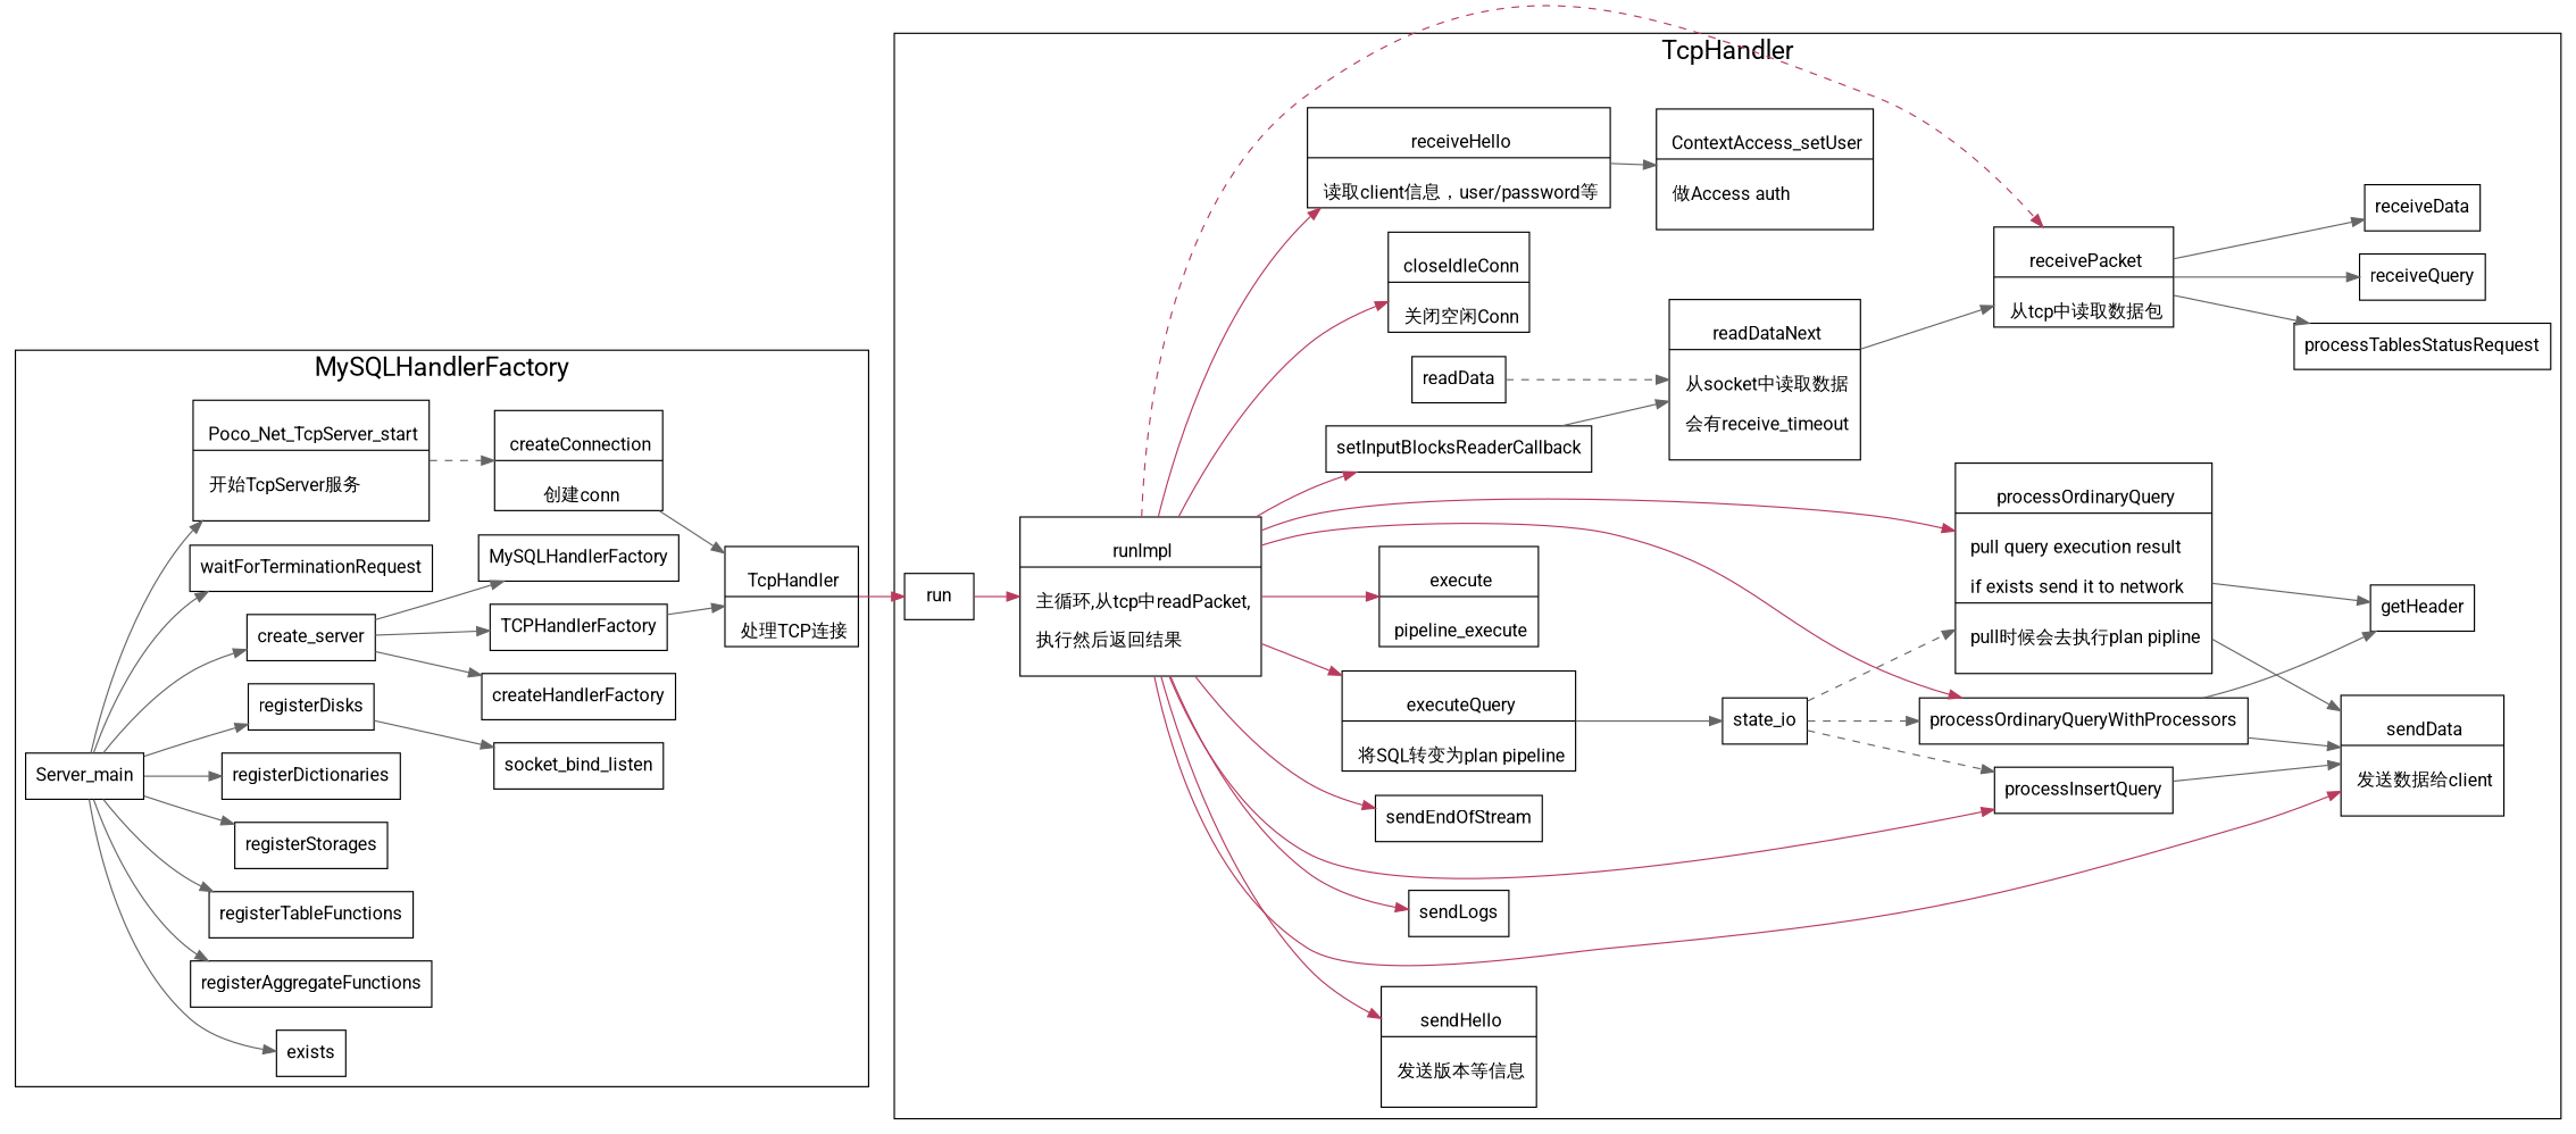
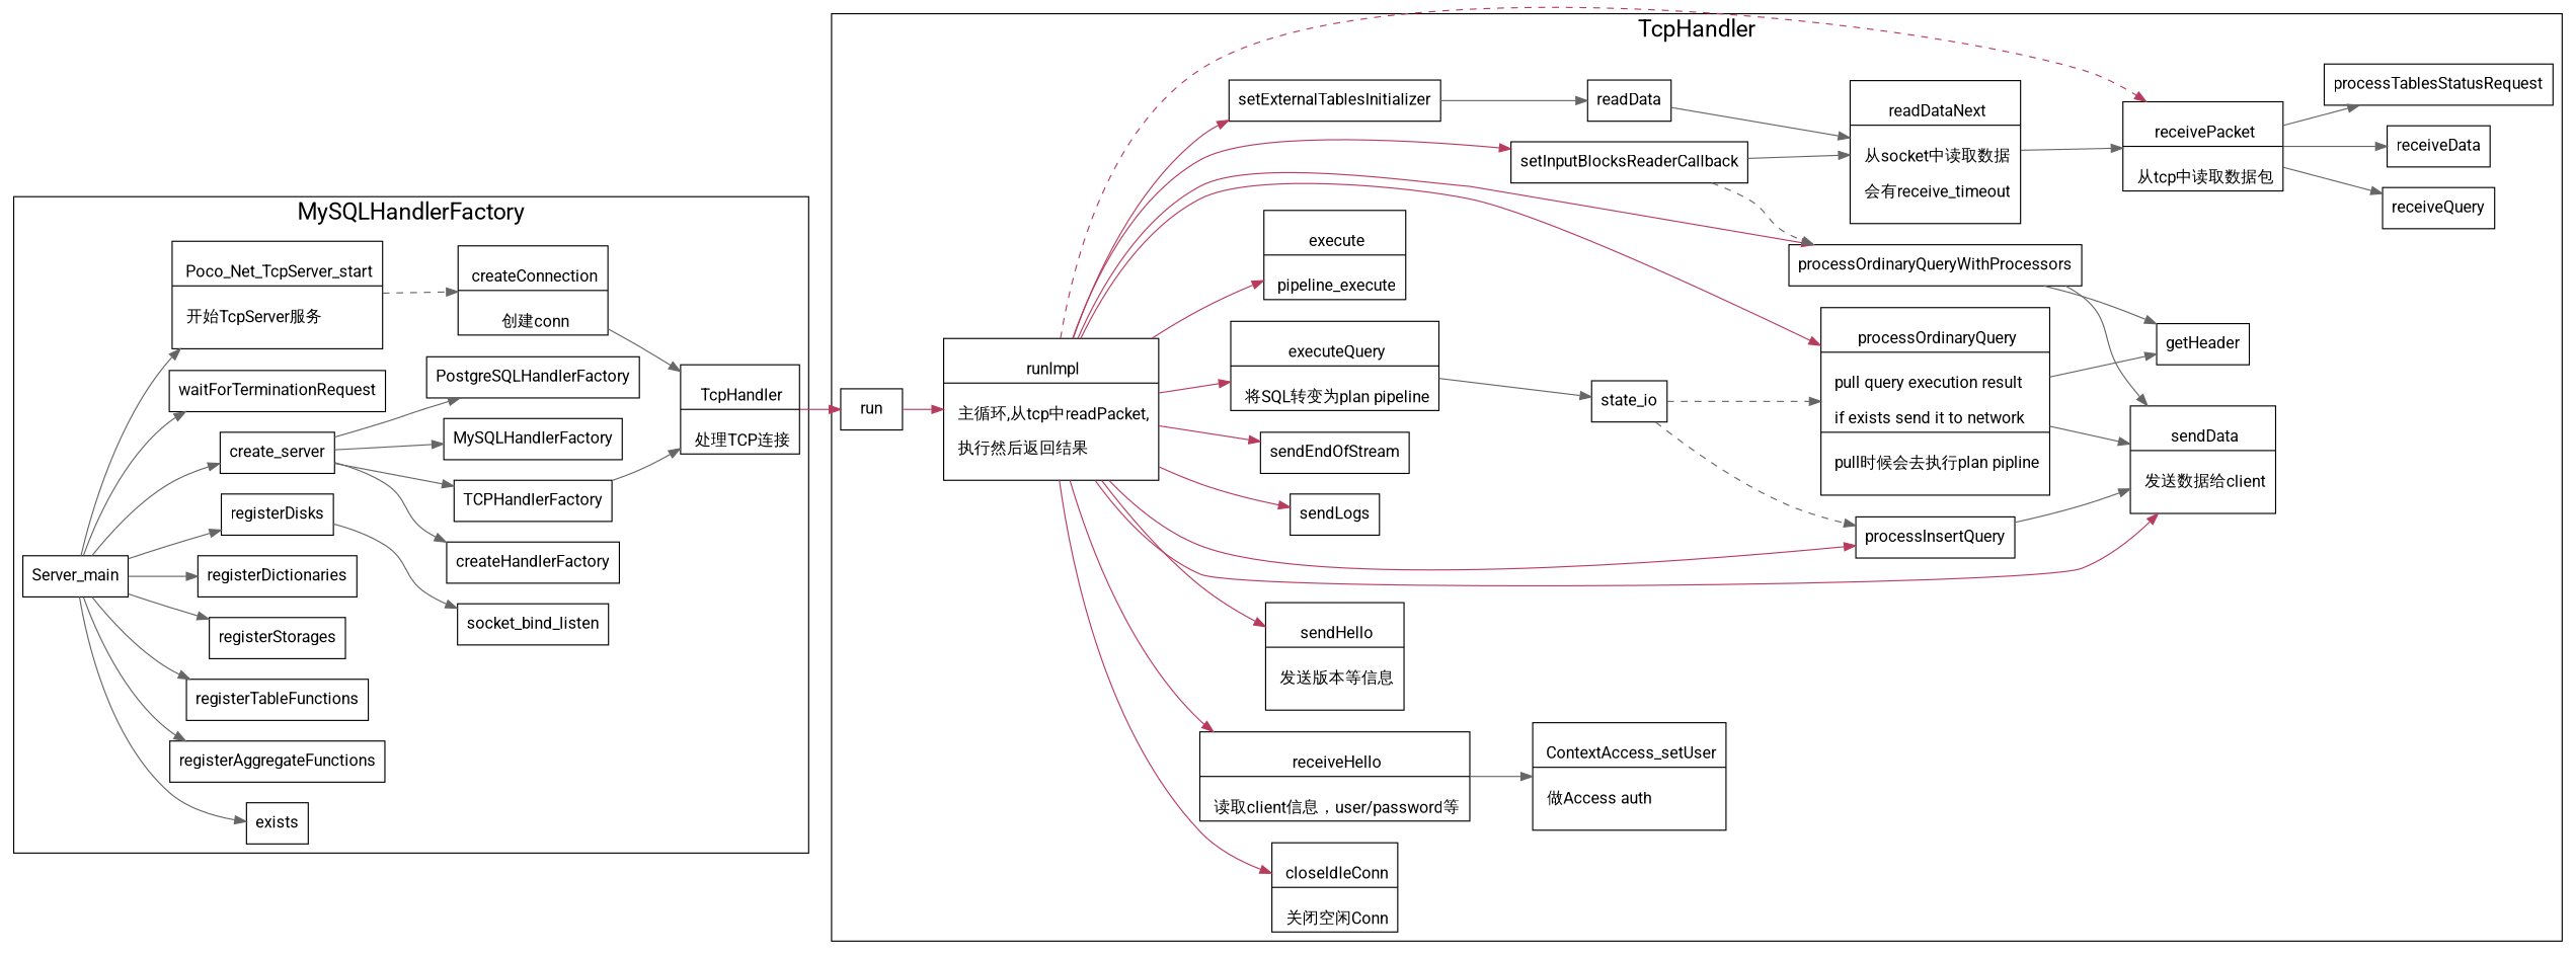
  digraph {
    fontname=Roboto
    newrank=true
    rankdir=LR
    node [fontname=Roboto shape=box]
    edge [color=gray40 fontname=Roboto]
    Server_main
    n2 [label=exists]
    registerAggregateFunctions
    registerTableFunctions
    registerStorages
    registerDictionaries
    registerDisks
    create_server
    waitForTerminationRequest
    n10 [label="{{\n        Poco_Net_TcpServer_start|\n        开始TcpServer服务\l\n      }}" shape=record]
    createHandlerFactory
    TCPHandlerFactory
    MySQLHandlerFactory
+   PostgreSQLHandlerFactory
    socket_bind_listen
    n16 [label="{{\n        createConnection|\n        创建conn\n      }}" shape=record]
    n17 [label="{{\n        TcpHandler|\n        处理TCP连接\n      }}" shape=record]
    run
    n19 [label="{{\n        runImpl|\n        主循环,从tcp中readPacket,\l \n        执行然后返回结果\l\n      }}" shape=record]
    n20 [label="{{\n        closeIdleConn|\n        关闭空闲Conn\n      }}" shape=record]
    n21 [label="{{\n        receiveHello|\n        读取client信息，user/password等\n      }}" shape=record]
    n22 [label="{{\n        sendHello|\n        发送版本等信息\l\n      }}" shape=record]
    n23 [label="{{\n        receivePacket|\n        从tcp中读取数据包\n      }}" shape=record]
    n24 [label="{{\n        sendData|\n        发送数据给client\l\n      }}" shape=record]
    sendLogs
    sendEndOfStream
    n27 [label="{{\n        executeQuery|\n        将SQL转变为plan pipeline\n      }}" shape=record]
    n28 [label="{{\n        execute|\n        pipeline_execute\n      }}" shape=record]
    processInsertQuery
    n30 [label="{{\n        processOrdinaryQuery|\n        pull query execution result\l\n        if exists send it to network\l|\n        pull时候会去执行plan pipline\l\n      }}" shape=record]
    processOrdinaryQueryWithProcessors
    setInputBlocksReaderCallback
+   setExternalTablesInitializer
    n34 [label="{{\n        ContextAccess_setUser|\n        做Access auth\l\n      }}" shape=record]
    receiveQuery
    receiveData
    processTablesStatusRequest
    state_io
    getHeader
    n40 [label="{{\n        readDataNext|\n        从socket中读取数据\l\n        会有receive_timeout\l\n      }}" shape=record]
    readData
    subgraph cluster_1 {
      fontsize=20
      label=MySQLHandlerFactory
      Server_main
      n2
      registerAggregateFunctions
      registerTableFunctions
      registerStorages
      registerDictionaries
      registerDisks
      create_server
      waitForTerminationRequest
      n10
      createHandlerFactory
      TCPHandlerFactory
      MySQLHandlerFactory
+     PostgreSQLHandlerFactory
      socket_bind_listen
      n16
      n17
    }
    subgraph cluster_2 {
      fontsize=20
      label=TcpHandler
      run
      n19
      n20
      n21
      n22
      n23
      n24
      sendLogs
      sendEndOfStream
      n27
      n28
      processInsertQuery
      n30
      processOrdinaryQueryWithProcessors
      setInputBlocksReaderCallback
+     setExternalTablesInitializer
      n34
      receiveQuery
      receiveData
      processTablesStatusRequest
      state_io
      getHeader
      n40
      readData
    }
    Server_main -> n2
    Server_main -> registerAggregateFunctions
    Server_main -> registerTableFunctions
    Server_main -> registerStorages
    Server_main -> registerDictionaries
    Server_main -> registerDisks
    Server_main -> create_server
    Server_main -> waitForTerminationRequest
    Server_main -> n10
    registerDisks -> socket_bind_listen
    create_server -> createHandlerFactory
    create_server -> TCPHandlerFactory
    create_server -> MySQLHandlerFactory
+   create_server -> PostgreSQLHandlerFactory
    n10 -> n16 [style=dashed]
    TCPHandlerFactory -> n17
    n16 -> n17
    n17 -> run [color="#b83b5e"]
    run -> n19 [color="#b83b5e"]
    n19 -> n20 [color="#b83b5e"]
    n19 -> n21 [color="#b83b5e"]
    n19 -> n22 [color="#b83b5e"]
    n19 -> n23 [color="#b83b5e" style=dashed]
    n19 -> n24 [color="#b83b5e"]
    n19 -> sendLogs [color="#b83b5e"]
    n19 -> sendEndOfStream [color="#b83b5e"]
    n19 -> n27 [color="#b83b5e"]
    n19 -> n28 [color="#b83b5e"]
    n19 -> processInsertQuery [color="#b83b5e"]
    n19 -> n30 [color="#b83b5e"]
    n19 -> processOrdinaryQueryWithProcessors [color="#b83b5e"]
    n19 -> setInputBlocksReaderCallback [color="#b83b5e"]
+   n19 -> setExternalTablesInitializer [color="#b83b5e"]
    n21 -> n34
    n23 -> receiveQuery
    n23 -> receiveData
    n23 -> processTablesStatusRequest
    n27 -> state_io
    processInsertQuery -> n24
    n30 -> n24
    n30 -> getHeader
    processOrdinaryQueryWithProcessors -> n24
    processOrdinaryQueryWithProcessors -> getHeader
    setInputBlocksReaderCallback -> n40
+   setExternalTablesInitializer -> readData
    state_io -> processInsertQuery [style=dashed]
    state_io -> n30 [style=dashed]
-   state_io -> processOrdinaryQueryWithProcessors [style=dashed]
+   setInputBlocksReaderCallback -> processOrdinaryQueryWithProcessors [style=dashed]
    n40 -> n23
-   readData -> n40 [style=dashed]
+   readData -> n40
  }
